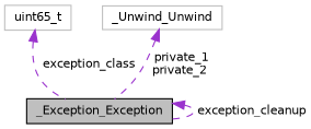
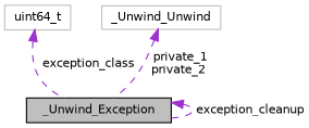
  digraph {
    node [color=grey75 fontname=Helvetica fontsize=10 shape=record]
    edge [color=darkorchid3 dir=back fontname=Helvetica fontsize=10 labelfontname=Helvetica labelfontsize=10 style=dashed]
-   n1 [color=black fillcolor=grey75 fontcolor=black height=0.2 label=_Exception_Exception style=filled width=0.4]
-   n2 [height=0.2 label=uint65_t width=0.4]
+   n1 [color=black fillcolor=grey75 fontcolor=black height=0.2 label=_Unwind_Exception style=filled width=0.4]
+   n2 [height=0.2 label=uint64_t width=0.4]
    n3 [height=0.2 label=_Unwind_Unwind width=0.4]
    n1 -> n1 [label=" exception_cleanup"]
    n2 -> n1 [label=" exception_class"]
    n3 -> n1 [label=" private_1\nprivate_2"]
  }
